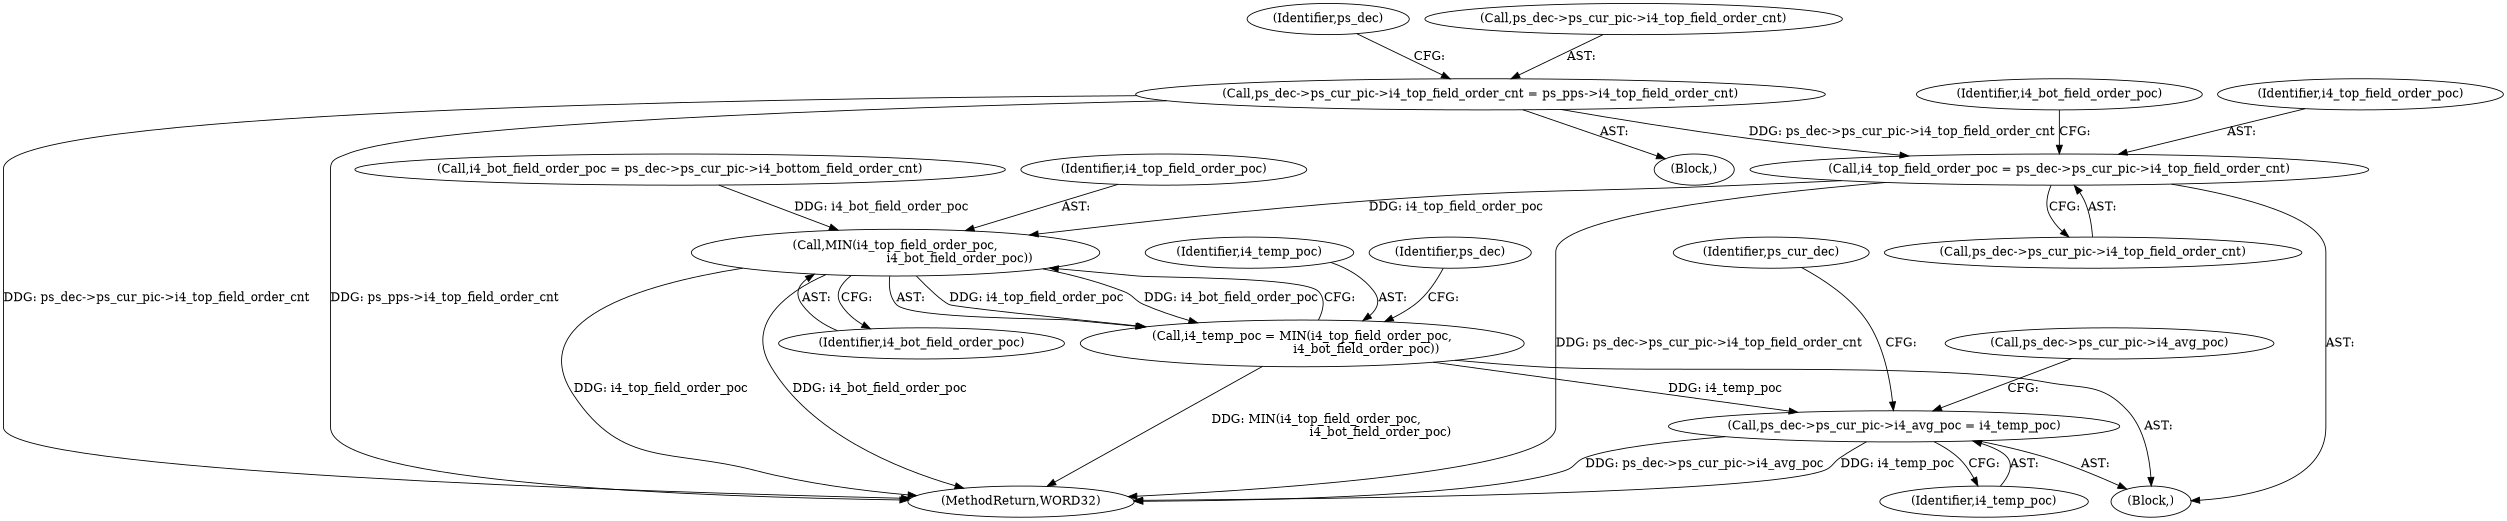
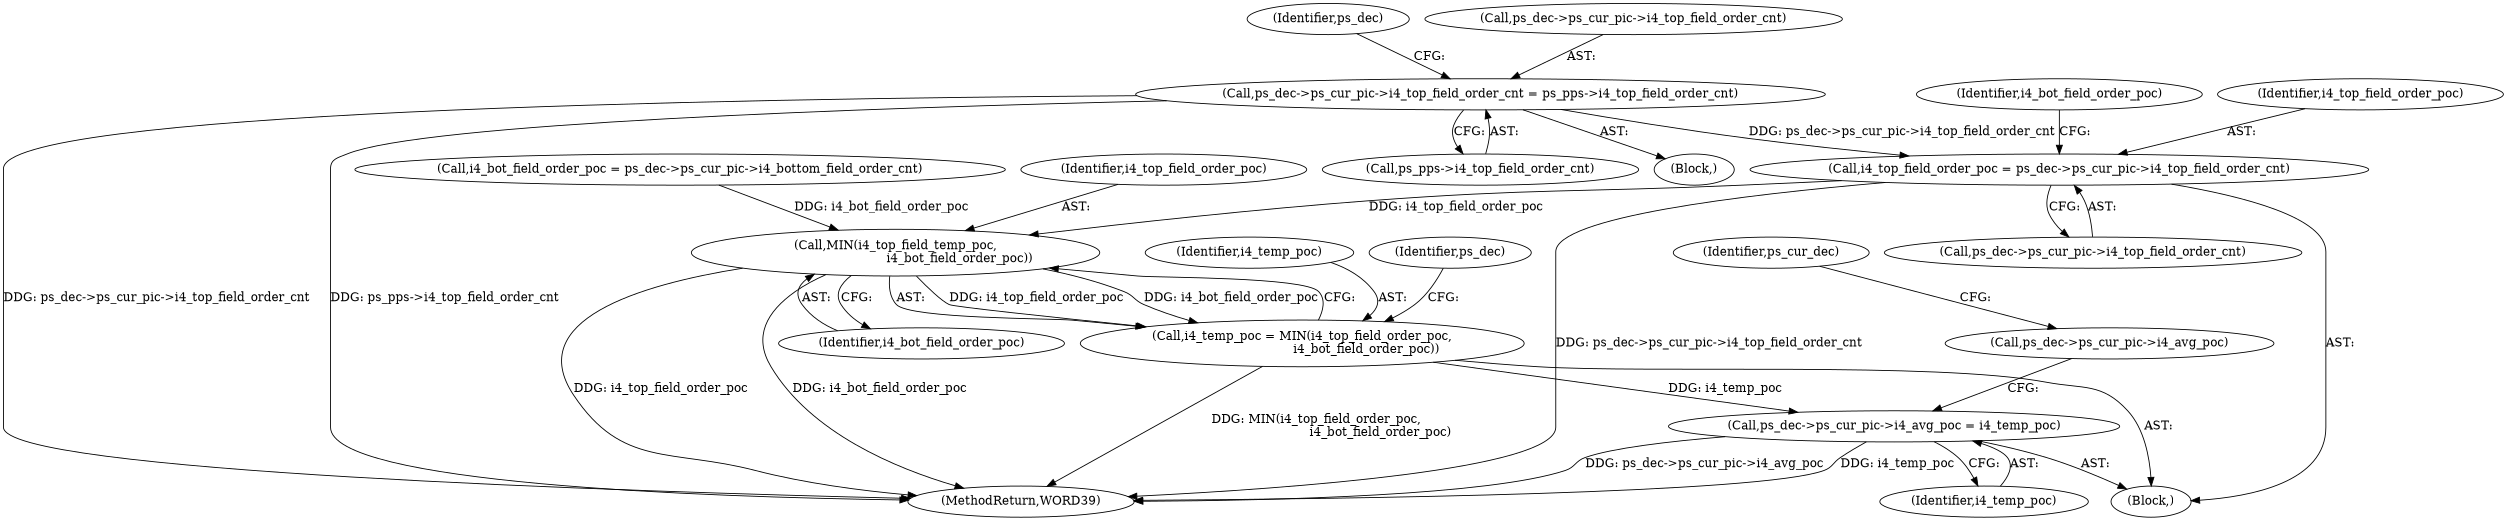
  digraph {
    n1 [label="(Call,ps_dec->ps_cur_pic->i4_top_field_order_cnt = ps_pps->i4_top_field_order_cnt)"]
    n2 [label="(Call,i4_top_field_order_poc = ps_dec->ps_cur_pic->i4_top_field_order_cnt)"]
+   n3 [label="(Call,ps_pps->i4_top_field_order_cnt)"]
    n4 [label="(Block,)"]
-   n5 [label="(MethodReturn,WORD32)"]
-   n6 [label="(Call,MIN(i4_top_field_order_poc,\n                                 i4_bot_field_order_poc))"]
+   n5 [label="(MethodReturn,WORD39)"]
+   n6 [label="(Call,MIN(i4_top_field_temp_poc,\n                                 i4_bot_field_order_poc))"]
    n7 [label="(Block,)"]
    n8 [label="(Call,ps_dec->ps_cur_pic->i4_top_field_order_cnt)"]
    n9 [label="(Call,i4_temp_poc = MIN(i4_top_field_order_poc,\n                                 i4_bot_field_order_poc))"]
    n10 [label="(Identifier,i4_bot_field_order_poc)"]
    n11 [label="(Call,ps_dec->ps_cur_pic->i4_avg_poc = i4_temp_poc)"]
    n12 [label="(Identifier,i4_temp_poc)"]
    n13 [label="(Call,i4_bot_field_order_poc = ps_dec->ps_cur_pic->i4_bottom_field_order_cnt)"]
    n14 [label="(Identifier,i4_top_field_order_poc)"]
    n15 [label="(Identifier,i4_bot_field_order_poc)"]
    n16 [label="(Identifier,i4_top_field_order_poc)"]
    n17 [label="(Identifier,i4_temp_poc)"]
    n18 [label="(Identifier,ps_dec)"]
    n19 [label="(Identifier,ps_cur_dec)"]
    n20 [label="(Identifier,ps_dec)"]
    n21 [label="(Call,ps_dec->ps_cur_pic->i4_top_field_order_cnt)"]
    n22 [label="(Call,ps_dec->ps_cur_pic->i4_avg_poc)"]
    n1 -> n2 [label="DDG: ps_dec->ps_cur_pic->i4_top_field_order_cnt"]
+   n1 -> n3 [label="CFG: "]
    n1 -> n4 [label="AST: "]
    n1 -> n5 [label="DDG: ps_pps->i4_top_field_order_cnt"]
    n1 -> n5 [label="DDG: ps_dec->ps_cur_pic->i4_top_field_order_cnt"]
    n2 -> n5 [label="DDG: ps_dec->ps_cur_pic->i4_top_field_order_cnt"]
    n2 -> n6 [label="DDG: i4_top_field_order_poc"]
    n2 -> n7 [label="AST: "]
    n2 -> n8 [label="CFG: "]
+   n3 -> n1 [label="AST: "]
    n6 -> n5 [label="DDG: i4_top_field_order_poc"]
    n6 -> n5 [label="DDG: i4_bot_field_order_poc"]
    n6 -> n9 [label="AST: "]
    n6 -> n9 [label="DDG: i4_top_field_order_poc"]
    n6 -> n9 [label="DDG: i4_bot_field_order_poc"]
    n6 -> n10 [label="CFG: "]
    n8 -> n2 [label="AST: "]
    n9 -> n5 [label="DDG: MIN(i4_top_field_order_poc,\n                                 i4_bot_field_order_poc)"]
    n9 -> n6 [label="CFG: "]
    n9 -> n7 [label="AST: "]
    n9 -> n11 [label="DDG: i4_temp_poc"]
    n10 -> n6 [label="AST: "]
    n11 -> n5 [label="DDG: ps_dec->ps_cur_pic->i4_avg_poc"]
    n11 -> n5 [label="DDG: i4_temp_poc"]
    n11 -> n7 [label="AST: "]
    n11 -> n12 [label="CFG: "]
    n12 -> n11 [label="AST: "]
    n13 -> n6 [label="DDG: i4_bot_field_order_poc"]
    n14 -> n2 [label="AST: "]
    n15 -> n2 [label="CFG: "]
    n16 -> n6 [label="AST: "]
    n17 -> n9 [label="AST: "]
    n18 -> n9 [label="CFG: "]
-   n19 -> n11 [label="CFG: "]
+   n19 -> n22 [label="CFG: "]
    n20 -> n1 [label="CFG: "]
    n21 -> n1 [label="AST: "]
    n22 -> n11 [label="CFG: "]
  }
